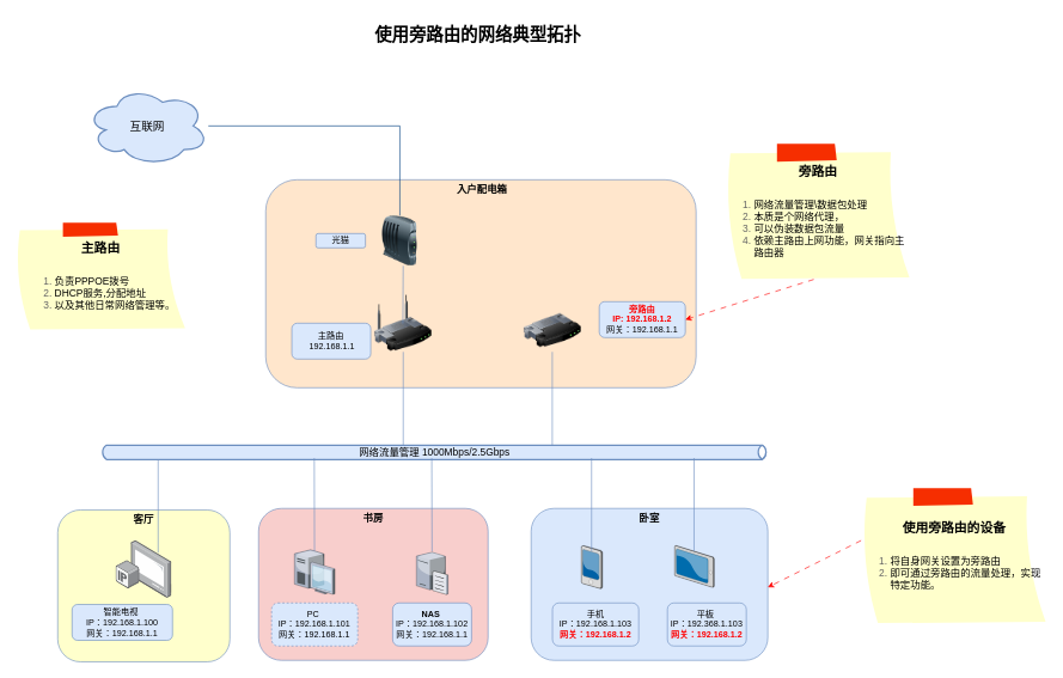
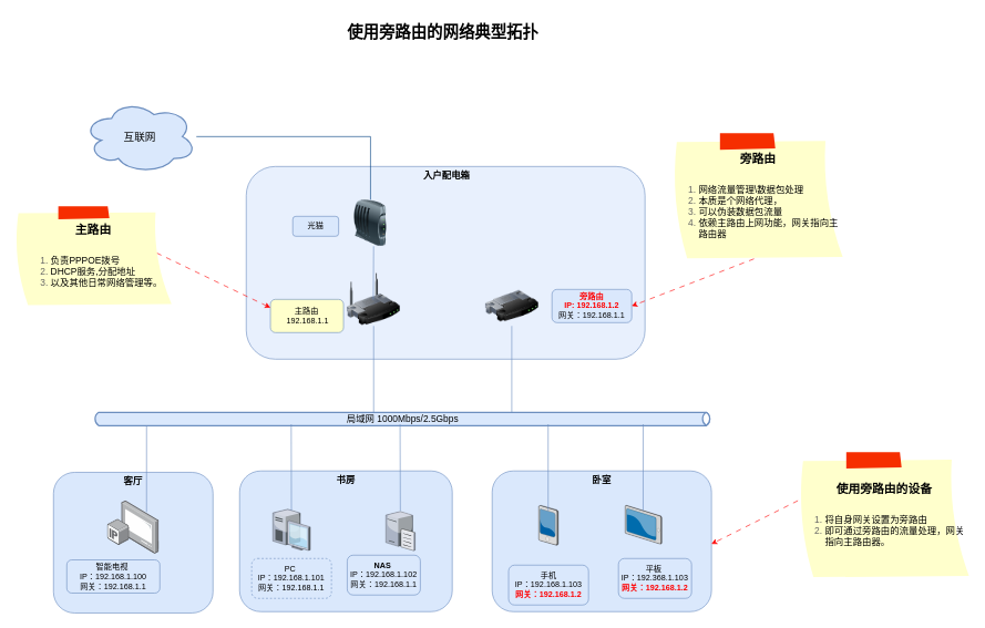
  <mxCell id="0" />
  <mxCell id="1" parent="0" />
- <mxCell id="2" value="&lt;div align=&quot;center&quot;&gt;&amp;nbsp;入户配电箱&lt;/div&gt;" style="whiteSpace=wrap;html=1;rounded=1;shadow=0;comic=0;strokeWidth=1;fontFamily=Verdana;fontSize=14;verticalAlign=top;fontStyle=1;strokeColor=#6c8ebf;align=center;fillColor=#ffe6cc;" vertex="1" parent="1"><mxGeometry x="370" y="250" width="600" height="290" as="geometry" /></mxCell>
+ <mxCell id="2" value="&lt;div align=&quot;center&quot;&gt;&amp;nbsp;入户配电箱&lt;/div&gt;" style="whiteSpace=wrap;html=1;rounded=1;shadow=0;comic=0;strokeWidth=1;fontFamily=Verdana;fontSize=14;verticalAlign=top;fontStyle=1;strokeColor=#6c8ebf;align=center;fillColor=#e8f0fd;" vertex="1" parent="1"><mxGeometry x="370" y="250" width="600" height="290" as="geometry" /></mxCell>
  <mxCell id="3" style="edgeStyle=orthogonalEdgeStyle;rounded=0;orthogonalLoop=1;jettySize=auto;html=1;endArrow=none;endFill=0;strokeColor=#004080;" edge="1" parent="1" source="4" target="24"><mxGeometry relative="1" as="geometry" /></mxCell>
- <mxCell id="4" value="&lt;font style=&quot;font-size: 16px;&quot;&gt;互联网&lt;/font&gt;" style="ellipse;shape=cloud;whiteSpace=wrap;html=1;shadow=0;strokeColor=#6c8ebf;fillColor=#dae8fc;fontSize=18;fontStyle=0;gradientDirection=north;strokeWidth=2;" parent="1" vertex="1"><mxGeometry x="120" y="120" width="170" height="110" as="geometry" /></mxCell>
+ <mxCell id="4" value="&lt;font style=&quot;font-size: 16px;&quot;&gt;互联网&lt;/font&gt;" style="ellipse;shape=cloud;whiteSpace=wrap;html=1;shadow=0;strokeColor=#6c8ebf;fillColor=#dae8fc;fontSize=18;fontStyle=0;gradientDirection=north;strokeWidth=2;" parent="1" vertex="1"><mxGeometry x="125" y="150" width="170" height="110" as="geometry" /></mxCell>
  <mxCell id="5" value="&lt;font color=&quot;#000000&quot; style=&quot;font-size: 24px;&quot;&gt;&lt;b&gt;使用旁路由的网络典型拓扑&lt;/b&gt;&lt;/font&gt;" style="text;html=1;strokeColor=none;fillColor=none;align=center;verticalAlign=middle;whiteSpace=wrap;overflow=hidden;shadow=0;fontSize=36;fontColor=#AE4132;fontStyle=0;" parent="1" vertex="1"><mxGeometry x="456.38" y="20" width="420" height="45" as="geometry" /></mxCell>
  <mxCell id="6" style="edgeStyle=orthogonalEdgeStyle;rounded=0;jumpStyle=none;html=1;exitX=0;exitY=0.5;entryX=0;entryY=0.5;shadow=0;labelBackgroundColor=none;startArrow=none;startFill=0;endArrow=classic;endFill=1;endSize=6;jettySize=auto;orthogonalLoop=1;strokeColor=#23445D;strokeWidth=2;fillColor=#F08705;fontFamily=Helvetica;fontSize=14;fontColor=#F08705;align=left;fontStyle=0;" parent="1" source="5" target="5" edge="1"><mxGeometry relative="1" as="geometry" /></mxCell>
  <mxCell id="7" style="rounded=0;orthogonalLoop=1;jettySize=auto;html=1;entryX=0;entryY=0.75;entryDx=0;entryDy=0;endArrow=none;endFill=0;" edge="1" parent="1"><mxGeometry relative="1" as="geometry"><mxPoint x="579" y="526.54" as="sourcePoint" /></mxGeometry></mxCell>
- <mxCell id="8" value="客厅" style="whiteSpace=wrap;html=1;rounded=1;shadow=0;comic=0;strokeWidth=1;fontFamily=Verdana;fontSize=14;verticalAlign=top;fontStyle=1;strokeColor=#6c8ebf;imageVerticalAlign=bottom;fillColor=#ffffcc;" vertex="1" parent="1"><mxGeometry x="80" y="710.33" width="240" height="211.76" as="geometry" /></mxCell>
- <mxCell id="9" value="书房" style="whiteSpace=wrap;html=1;rounded=1;shadow=0;comic=0;strokeWidth=1;fontFamily=Verdana;fontSize=14;verticalAlign=top;fontStyle=1;strokeColor=#6c8ebf;fillColor=#f8cecc;" vertex="1" parent="1"><mxGeometry x="360" y="708.24" width="320" height="211.76" as="geometry" /></mxCell>
+ <mxCell id="8" value="客厅" style="whiteSpace=wrap;html=1;rounded=1;shadow=0;comic=0;strokeWidth=1;fontFamily=Verdana;fontSize=14;verticalAlign=top;fontStyle=1;strokeColor=#6c8ebf;imageVerticalAlign=bottom;fillColor=#dae8fc;" vertex="1" parent="1"><mxGeometry x="80" y="710.33" width="240" height="211.76" as="geometry" /></mxCell>
+ <mxCell id="9" value="书房" style="whiteSpace=wrap;html=1;rounded=1;shadow=0;comic=0;strokeWidth=1;fontFamily=Verdana;fontSize=14;verticalAlign=top;fontStyle=1;strokeColor=#6c8ebf;fillColor=#dae8fc;" vertex="1" parent="1"><mxGeometry x="360" y="708.24" width="320" height="211.76" as="geometry" /></mxCell>
  <mxCell id="10" value="卧室" style="whiteSpace=wrap;html=1;rounded=1;shadow=0;comic=0;strokeWidth=1;fontFamily=Verdana;fontSize=14;verticalAlign=top;fontStyle=1;strokeColor=#6c8ebf;fillColor=#dae8fc;" vertex="1" parent="1"><mxGeometry x="740" y="708.24" width="330" height="211.76" as="geometry" /></mxCell>
  <mxCell id="11" value="" style="image;points=[];aspect=fixed;html=1;align=center;shadow=0;dashed=0;image=img/lib/allied_telesis/computer_and_terminals/IP_TV.svg;" vertex="1" parent="1"><mxGeometry x="160.95" y="753.06" width="78.1" height="80" as="geometry" /></mxCell>
  <mxCell id="12" value="" style="verticalLabelPosition=bottom;aspect=fixed;html=1;verticalAlign=top;strokeColor=none;align=center;outlineConnect=0;shape=mxgraph.citrix.desktop;" vertex="1" parent="1"><mxGeometry x="410" y="765.82" width="56.38" height="62.09" as="geometry" /></mxCell>
  <mxCell id="13" value="" style="verticalLabelPosition=bottom;aspect=fixed;html=1;verticalAlign=top;strokeColor=none;align=center;outlineConnect=0;shape=mxgraph.citrix.file_server;" vertex="1" parent="1"><mxGeometry x="580" y="767.91" width="43.91" height="60" as="geometry" /></mxCell>
  <mxCell id="14" value="" style="verticalLabelPosition=bottom;aspect=fixed;html=1;verticalAlign=top;strokeColor=none;align=center;outlineConnect=0;shape=mxgraph.citrix.pda;" vertex="1" parent="1"><mxGeometry x="810" y="760.09" width="29.51" height="60" as="geometry" /></mxCell>
  <mxCell id="15" value="" style="verticalLabelPosition=bottom;aspect=fixed;html=1;verticalAlign=top;strokeColor=none;align=center;outlineConnect=0;shape=mxgraph.citrix.tablet_2;" vertex="1" parent="1"><mxGeometry x="940" y="760.09" width="55.36" height="58.06" as="geometry" /></mxCell>
- <mxCell id="16" value="光猫" style="rounded=1;whiteSpace=wrap;html=1;fillColor=#dae8fc;strokeColor=#6c8ebf;" vertex="1" parent="1"><mxGeometry x="440" y="325" width="69" height="20" as="geometry" /></mxCell>
+ <mxCell id="16" value="光猫" style="rounded=1;whiteSpace=wrap;html=1;fillColor=#dae8fc;strokeColor=#6c8ebf;" vertex="1" parent="1"><mxGeometry x="440" y="325" width="69" height="30" as="geometry" /></mxCell>
  <mxCell id="17" value="&lt;div&gt;智能电视&amp;nbsp;&lt;/div&gt;&lt;div&gt;IP：192.168.1.100&lt;/div&gt;&lt;div&gt;网关：192.168.1.1&lt;br&gt;&lt;/div&gt;" style="rounded=1;whiteSpace=wrap;html=1;fillColor=#dae8fc;strokeColor=#6c8ebf;" vertex="1" parent="1"><mxGeometry x="100" y="842.09" width="140" height="50" as="geometry" /></mxCell>
  <mxCell id="18" value="&lt;div&gt;PC&amp;nbsp;&lt;/div&gt;&lt;div&gt;IP：192.168.1.101&lt;/div&gt;&lt;div&gt;网关：192.168.1.1&lt;br&gt;&lt;/div&gt;" style="rounded=1;whiteSpace=wrap;html=1;fillColor=#dae8fc;strokeColor=#6c8ebf;dashed=1;" vertex="1" parent="1"><mxGeometry x="378.19" y="840" width="120" height="60" as="geometry" /></mxCell>
  <mxCell id="19" value="&lt;div&gt;平板&amp;nbsp;&lt;/div&gt;&lt;div&gt;IP：192.368.1.103&lt;/div&gt;&lt;div&gt;&lt;font color=&quot;#ff0000&quot;&gt;&lt;b&gt;网关：192.168.1.2&lt;/b&gt;&lt;/font&gt;&lt;br&gt;&lt;/div&gt;" style="rounded=1;whiteSpace=wrap;html=1;fillColor=#dae8fc;strokeColor=#6c8ebf;" vertex="1" parent="1"><mxGeometry x="930" y="840" width="110" height="60" as="geometry" /></mxCell>
- <mxCell id="20" value="&lt;div&gt;&lt;b&gt;NAS&amp;nbsp;&lt;/b&gt;&lt;/div&gt;&lt;div&gt;IP：192.168.1.102&lt;/div&gt;&lt;div&gt;网关：192.168.1.1&lt;br&gt;&lt;/div&gt;" style="rounded=1;whiteSpace=wrap;html=1;fillColor=#dae8fc;strokeColor=#6c8ebf;" vertex="1" parent="1"><mxGeometry x="546.95" y="840" width="110" height="60" as="geometry" /></mxCell>
- <mxCell id="21" value="&lt;div&gt;&amp;nbsp;手机&amp;nbsp;&lt;/div&gt;&lt;div&gt;IP：192.168.1.103&lt;/div&gt;&lt;div&gt;&lt;font color=&quot;#ff0000&quot;&gt;&lt;b&gt;网关：192.168.1.2&lt;/b&gt;&lt;/font&gt;&lt;br&gt;&lt;/div&gt;" style="rounded=1;whiteSpace=wrap;html=1;fillColor=#dae8fc;strokeColor=#6c8ebf;" vertex="1" parent="1"><mxGeometry x="769.75" y="840" width="120.25" height="60" as="geometry" /></mxCell>
- <mxCell id="22" value="&lt;div&gt;主路由&lt;/div&gt;&lt;div&gt;&amp;nbsp;192.168.1.1&lt;/div&gt;" style="rounded=1;whiteSpace=wrap;html=1;fillColor=#dae8fc;strokeColor=#6c8ebf;" vertex="1" parent="1"><mxGeometry x="406.38" y="450" width="110" height="50" as="geometry" /></mxCell>
- <mxCell id="23" value="&lt;font style=&quot;font-size: 14px;&quot;&gt;网络流量管理 1000Mbps/2.5Gbps&lt;/font&gt;" style="html=1;outlineConnect=0;fillColor=#dae8fc;strokeColor=#6c8ebf;gradientDirection=north;strokeWidth=2;shape=mxgraph.networks.bus;gradientColor=none;gradientDirection=north;perimeter=backbonePerimeter;backboneSize=20;" vertex="1" parent="1"><mxGeometry x="140" y="620" width="930" height="20" as="geometry" /></mxCell>
+ <mxCell id="20" value="&lt;div&gt;&lt;b&gt;NAS&amp;nbsp;&lt;/b&gt;&lt;/div&gt;&lt;div&gt;IP：192.168.1.102&lt;/div&gt;&lt;div&gt;网关：192.168.1.1&lt;br&gt;&lt;/div&gt;" style="rounded=1;whiteSpace=wrap;html=1;fillColor=#dae8fc;strokeColor=#6c8ebf;" vertex="1" parent="1"><mxGeometry x="521.95" y="835" width="110" height="60" as="geometry" /></mxCell>
+ <mxCell id="21" value="&lt;div&gt;&amp;nbsp;手机&amp;nbsp;&lt;/div&gt;&lt;div&gt;IP：192.168.1.103&lt;/div&gt;&lt;div&gt;&lt;font color=&quot;#ff0000&quot;&gt;&lt;b&gt;网关：192.168.1.2&lt;/b&gt;&lt;/font&gt;&lt;br&gt;&lt;/div&gt;" style="rounded=1;whiteSpace=wrap;html=1;fillColor=#dae8fc;strokeColor=#6c8ebf;" vertex="1" parent="1"><mxGeometry x="764.75" y="850" width="120.25" height="60" as="geometry" /></mxCell>
+ <mxCell id="22" value="&lt;div&gt;主路由&lt;/div&gt;&lt;div&gt;&amp;nbsp;192.168.1.1&lt;/div&gt;" style="rounded=1;whiteSpace=wrap;html=1;fillColor=#ffffcc;strokeColor=#6c8ebf;" vertex="1" parent="1"><mxGeometry x="406.38" y="450" width="110" height="50" as="geometry" /></mxCell>
+ <mxCell id="23" value="&lt;font style=&quot;font-size: 14px;&quot;&gt;局域网 1000Mbps/2.5Gbps&lt;/font&gt;" style="html=1;outlineConnect=0;fillColor=#dae8fc;strokeColor=#6c8ebf;gradientDirection=north;strokeWidth=2;shape=mxgraph.networks.bus;gradientColor=none;gradientDirection=north;perimeter=backbonePerimeter;backboneSize=20;" vertex="1" parent="1"><mxGeometry x="140" y="620" width="930" height="20" as="geometry" /></mxCell>
  <mxCell id="24" value="" style="image;html=1;image=img/lib/clip_art/networking/Modem_128x128.png;" vertex="1" parent="1"><mxGeometry x="521.7" y="300" width="70.5" height="70" as="geometry" /></mxCell>
  <mxCell id="25" value="" style="image;html=1;image=img/lib/clip_art/networking/Wireless_Router_128x128.png;" vertex="1" parent="1"><mxGeometry x="521.7" y="410" width="80" height="80" as="geometry" /></mxCell>
  <mxCell id="26" value="" style="image;html=1;image=img/lib/clip_art/networking/Router_128x128.png;" vertex="1" parent="1"><mxGeometry x="730" y="420" width="80" height="80" as="geometry" /></mxCell>
- <mxCell id="27" value="&lt;div&gt;&lt;b&gt;&lt;font color=&quot;#ff0000&quot;&gt;旁路由&lt;/font&gt;&lt;/b&gt;&lt;/div&gt;&lt;div&gt;&lt;b&gt;&lt;font color=&quot;#ff0000&quot;&gt;IP: 192.168.1.2&lt;/font&gt;&lt;/b&gt;&lt;/div&gt;&lt;div&gt;网关：192.168.1.1&lt;b&gt;&lt;br&gt;&lt;/b&gt;&lt;/div&gt;" style="rounded=1;whiteSpace=wrap;html=1;fillColor=#dae8fc;strokeColor=#6c8ebf;" vertex="1" parent="1"><mxGeometry x="835" y="420" width="120" height="50" as="geometry" /></mxCell>
+ <mxCell id="27" value="&lt;div&gt;&lt;b&gt;&lt;font color=&quot;#ff0000&quot;&gt;旁路由&lt;/font&gt;&lt;/b&gt;&lt;/div&gt;&lt;div&gt;&lt;b&gt;&lt;font color=&quot;#ff0000&quot;&gt;IP: 192.168.1.2&lt;/font&gt;&lt;/b&gt;&lt;/div&gt;&lt;div&gt;网关：192.168.1.1&lt;b&gt;&lt;br&gt;&lt;/b&gt;&lt;/div&gt;" style="rounded=1;whiteSpace=wrap;html=1;fillColor=#dae8fc;strokeColor=#6c8ebf;" vertex="1" parent="1"><mxGeometry x="830" y="435" width="120" height="50" as="geometry" /></mxCell>
  <mxCell id="28" value="" style="endArrow=none;html=1;rounded=0;entryX=0.5;entryY=1;entryDx=0;entryDy=0;strokeColor=#6c8ebf;fillColor=#dae8fc;" edge="1" parent="1" source="23" target="25"><mxGeometry width="50" height="50" relative="1" as="geometry"><mxPoint x="530" y="600" as="sourcePoint" /><mxPoint x="580" y="550" as="targetPoint" /></mxGeometry></mxCell>
  <mxCell id="29" value="" style="endArrow=none;html=1;rounded=0;entryX=0.5;entryY=1;entryDx=0;entryDy=0;strokeColor=#6c8ebf;fillColor=#dae8fc;" edge="1" parent="1"><mxGeometry width="50" height="50" relative="1" as="geometry"><mxPoint x="769.5" y="620" as="sourcePoint" /><mxPoint x="769.5" y="490" as="targetPoint" /></mxGeometry></mxCell>
  <mxCell id="30" value="" style="endArrow=none;html=1;rounded=0;entryX=0.5;entryY=1;entryDx=0;entryDy=0;strokeColor=#6c8ebf;fillColor=#dae8fc;" edge="1" parent="1"><mxGeometry width="50" height="50" relative="1" as="geometry"><mxPoint x="220" y="770" as="sourcePoint" /><mxPoint x="220" y="640" as="targetPoint" /></mxGeometry></mxCell>
  <mxCell id="31" value="" style="endArrow=none;html=1;rounded=0;entryX=0.5;entryY=1;entryDx=0;entryDy=0;strokeColor=#6c8ebf;fillColor=#dae8fc;" edge="1" parent="1"><mxGeometry width="50" height="50" relative="1" as="geometry"><mxPoint x="438" y="768" as="sourcePoint" /><mxPoint x="437.69" y="637.91" as="targetPoint" /></mxGeometry></mxCell>
  <mxCell id="32" value="" style="endArrow=none;html=1;rounded=0;entryX=0.5;entryY=1;entryDx=0;entryDy=0;strokeColor=#6c8ebf;fillColor=#dae8fc;" edge="1" parent="1" source="13"><mxGeometry width="50" height="50" relative="1" as="geometry"><mxPoint x="600" y="768" as="sourcePoint" /><mxPoint x="601.45" y="637.91" as="targetPoint" /></mxGeometry></mxCell>
  <mxCell id="33" value="" style="endArrow=none;html=1;rounded=0;entryX=0.5;entryY=1;entryDx=0;entryDy=0;strokeColor=#6c8ebf;fillColor=#dae8fc;" edge="1" parent="1"><mxGeometry width="50" height="50" relative="1" as="geometry"><mxPoint x="824.25" y="767.91" as="sourcePoint" /><mxPoint x="824.25" y="637.91" as="targetPoint" /></mxGeometry></mxCell>
  <mxCell id="34" value="" style="endArrow=none;html=1;rounded=0;entryX=0.5;entryY=1;entryDx=0;entryDy=0;strokeColor=#6c8ebf;fillColor=#dae8fc;" edge="1" parent="1"><mxGeometry width="50" height="50" relative="1" as="geometry"><mxPoint x="967.18" y="767.91" as="sourcePoint" /><mxPoint x="967.18" y="637.91" as="targetPoint" /></mxGeometry></mxCell>
  <mxCell id="35" value="" style="endArrow=none;html=1;rounded=0;entryX=0.5;entryY=1;entryDx=0;entryDy=0;strokeColor=#6c8ebf;fillColor=#dae8fc;" edge="1" parent="1"><mxGeometry width="50" height="50" relative="1" as="geometry"><mxPoint x="561.2" y="450" as="sourcePoint" /><mxPoint x="561.65" y="370" as="targetPoint" /></mxGeometry></mxCell>
+ <mxCell id="36" style="rounded=0;orthogonalLoop=1;jettySize=auto;html=1;entryX=0;entryY=0.25;entryDx=0;entryDy=0;exitX=0.896;exitY=0.467;exitDx=0;exitDy=0;exitPerimeter=0;strokeColor=#ff0000;dashed=1;dashPattern=8 8;" edge="1" parent="1" source="37" target="22"><mxGeometry relative="1" as="geometry"><mxPoint x="210" y="280.004" as="sourcePoint" /><mxPoint x="320" y="282.08" as="targetPoint" /></mxGeometry></mxCell>
  <mxCell id="37" value="&lt;h1 style=&quot;margin-top: 0px;&quot;&gt;&lt;font color=&quot;#000000&quot; style=&quot;font-size: 18px;&quot;&gt;主路由&lt;/font&gt;&lt;font color=&quot;#000000&quot;&gt;&lt;br&gt;&lt;/font&gt;&lt;/h1&gt;&lt;div align=&quot;left&quot;&gt;&lt;ol&gt;&lt;li style=&quot;font-size: 14px;&quot;&gt;&lt;font color=&quot;#000000&quot; style=&quot;font-size: 14px;&quot;&gt;负责PPPOE拨号&lt;/font&gt;&lt;/li&gt;&lt;li style=&quot;font-size: 14px;&quot;&gt;&lt;font color=&quot;#000000&quot; style=&quot;font-size: 14px;&quot;&gt;DHCP服务,分配地址&lt;/font&gt;&lt;/li&gt;&lt;li style=&quot;font-size: 14px;&quot;&gt;&lt;font color=&quot;#000000&quot; style=&quot;font-size: 14px;&quot;&gt;以及其他日常网络管理等。&lt;/font&gt;&lt;/li&gt;&lt;/ol&gt;&lt;/div&gt;" style="strokeWidth=1;shadow=0;dashed=0;align=center;html=1;shape=mxgraph.mockup.text.stickyNote2;fontColor=#666666;mainText=;fontSize=17;whiteSpace=wrap;fillColor=#ffffcc;strokeColor=#F62E00;" vertex="1" parent="1"><mxGeometry x="20" y="310" width="240" height="150" as="geometry" /></mxCell>
  <mxCell id="38" value="&lt;h1 style=&quot;margin-top: 0px;&quot;&gt;&lt;font color=&quot;#000000&quot; style=&quot;font-size: 18px;&quot;&gt;旁路由&lt;/font&gt;&lt;font color=&quot;#000000&quot;&gt;&lt;br&gt;&lt;/font&gt;&lt;/h1&gt;&lt;div align=&quot;left&quot;&gt;&lt;ol&gt;&lt;li style=&quot;font-size: 14px;&quot;&gt;&lt;font color=&quot;#000000&quot; style=&quot;font-size: 14px;&quot;&gt;网络流量管理\数据包处理&lt;/font&gt;&lt;/li&gt;&lt;li style=&quot;font-size: 14px;&quot;&gt;&lt;font color=&quot;#000000&quot; style=&quot;font-size: 14px;&quot;&gt;本质是个网络代理，&lt;/font&gt;&lt;/li&gt;&lt;li style=&quot;font-size: 14px;&quot;&gt;&lt;font color=&quot;#000000&quot; style=&quot;font-size: 14px;&quot;&gt;可以伪装数据包流量&lt;/font&gt;&lt;/li&gt;&lt;li style=&quot;font-size: 14px;&quot;&gt;&lt;font color=&quot;#000000&quot; style=&quot;font-size: 14px;&quot;&gt;依赖主路由上网功能，网关指向主路由器&lt;/font&gt;&lt;/li&gt;&lt;/ol&gt;&lt;/div&gt;" style="strokeWidth=1;shadow=0;dashed=0;align=center;html=1;shape=mxgraph.mockup.text.stickyNote2;fontColor=#666666;mainText=;fontSize=17;whiteSpace=wrap;fillColor=#ffffcc;strokeColor=#F62E00;" vertex="1" parent="1"><mxGeometry x="1010" y="200" width="260" height="190" as="geometry" /></mxCell>
- <mxCell id="39" value="&lt;h1 style=&quot;margin-top: 0px;&quot;&gt;&lt;font color=&quot;#000000&quot; style=&quot;font-size: 18px;&quot;&gt;使用旁路由的设备&lt;/font&gt;&lt;font color=&quot;#000000&quot;&gt;&lt;br&gt;&lt;/font&gt;&lt;/h1&gt;&lt;div align=&quot;left&quot;&gt;&lt;ol&gt;&lt;li style=&quot;font-size: 14px;&quot;&gt;&lt;font color=&quot;#000000&quot;&gt;将自身网关设置为旁路由&lt;/font&gt;&lt;/li&gt;&lt;li style=&quot;font-size: 14px;&quot;&gt;&lt;font color=&quot;#000000&quot;&gt;即可通过旁路由的流量处理，实现特定功能。&lt;br&gt;&lt;/font&gt;&lt;/li&gt;&lt;/ol&gt;&lt;/div&gt;" style="strokeWidth=1;shadow=0;dashed=0;align=center;html=1;shape=mxgraph.mockup.text.stickyNote2;fontColor=#666666;mainText=;fontSize=17;whiteSpace=wrap;fillColor=#ffffcc;strokeColor=#F62E00;" vertex="1" parent="1"><mxGeometry x="1200" y="680" width="260" height="190" as="geometry" /></mxCell>
+ <mxCell id="39" value="&lt;h1 style=&quot;margin-top: 0px;&quot;&gt;&lt;font color=&quot;#000000&quot; style=&quot;font-size: 18px;&quot;&gt;使用旁路由的设备&lt;/font&gt;&lt;font color=&quot;#000000&quot;&gt;&lt;br&gt;&lt;/font&gt;&lt;/h1&gt;&lt;div align=&quot;left&quot;&gt;&lt;ol&gt;&lt;li style=&quot;font-size: 14px;&quot;&gt;&lt;font color=&quot;#000000&quot;&gt;将自身网关设置为旁路由&lt;/font&gt;&lt;/li&gt;&lt;li style=&quot;font-size: 14px;&quot;&gt;&lt;font color=&quot;#000000&quot;&gt;即可通过旁路由的流量处理，网关指向主路由器。&lt;br&gt;&lt;/font&gt;&lt;/li&gt;&lt;/ol&gt;&lt;/div&gt;" style="strokeWidth=1;shadow=0;dashed=0;align=center;html=1;shape=mxgraph.mockup.text.stickyNote2;fontColor=#666666;mainText=;fontSize=17;whiteSpace=wrap;fillColor=#ffffcc;strokeColor=#F62E00;" vertex="1" parent="1"><mxGeometry x="1200" y="680" width="260" height="190" as="geometry" /></mxCell>
  <mxCell id="40" style="rounded=0;orthogonalLoop=1;jettySize=auto;html=1;entryX=1;entryY=0.5;entryDx=0;entryDy=0;exitX=0.888;exitY=0.38;exitDx=0;exitDy=0;exitPerimeter=0;strokeColor=#ff0000;dashed=1;dashPattern=8 8;" edge="1" parent="1" target="27"><mxGeometry relative="1" as="geometry"><mxPoint x="1134" y="389" as="sourcePoint" /><mxPoint x="1307" y="485" as="targetPoint" /></mxGeometry></mxCell>
  <mxCell id="41" style="rounded=0;orthogonalLoop=1;jettySize=auto;html=1;entryX=1;entryY=0.5;entryDx=0;entryDy=0;exitX=0;exitY=0.384;exitDx=0;exitDy=0;exitPerimeter=0;strokeColor=#ff0000;dashed=1;dashPattern=8 8;" edge="1" parent="1" source="39"><mxGeometry relative="1" as="geometry"><mxPoint x="1254" y="747.15" as="sourcePoint" /><mxPoint x="1070" y="818.15" as="targetPoint" /></mxGeometry></mxCell>
